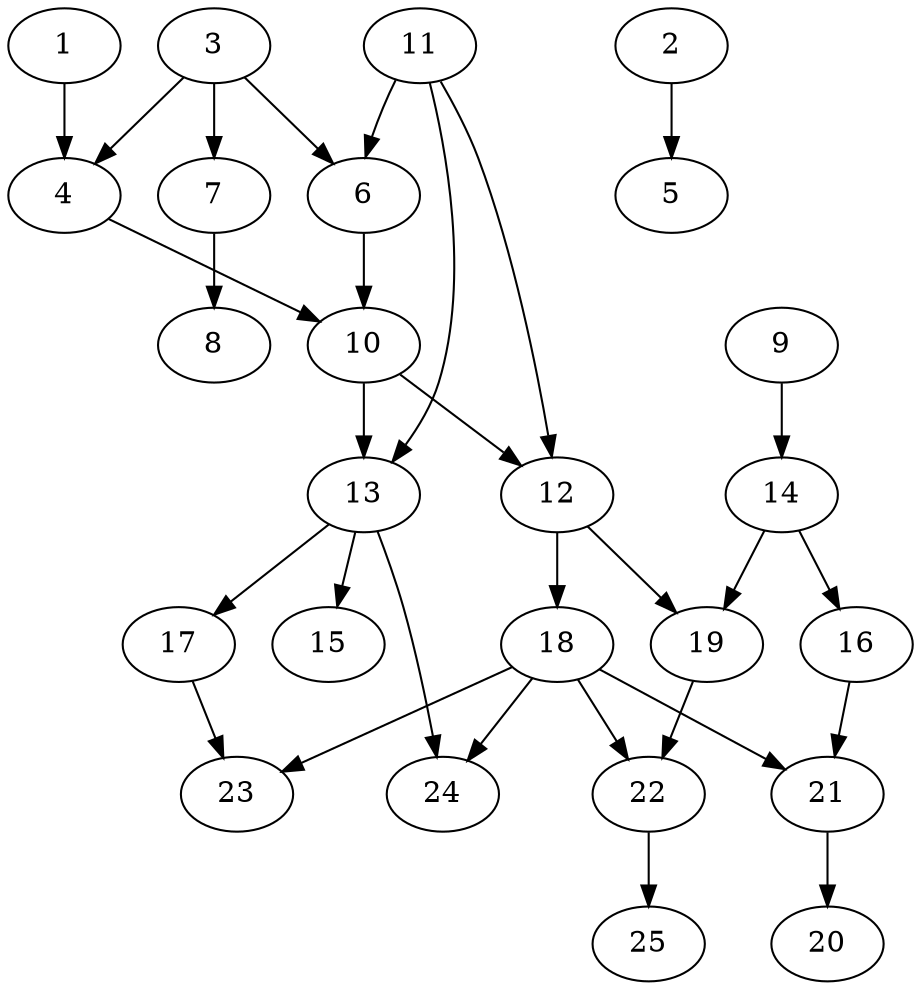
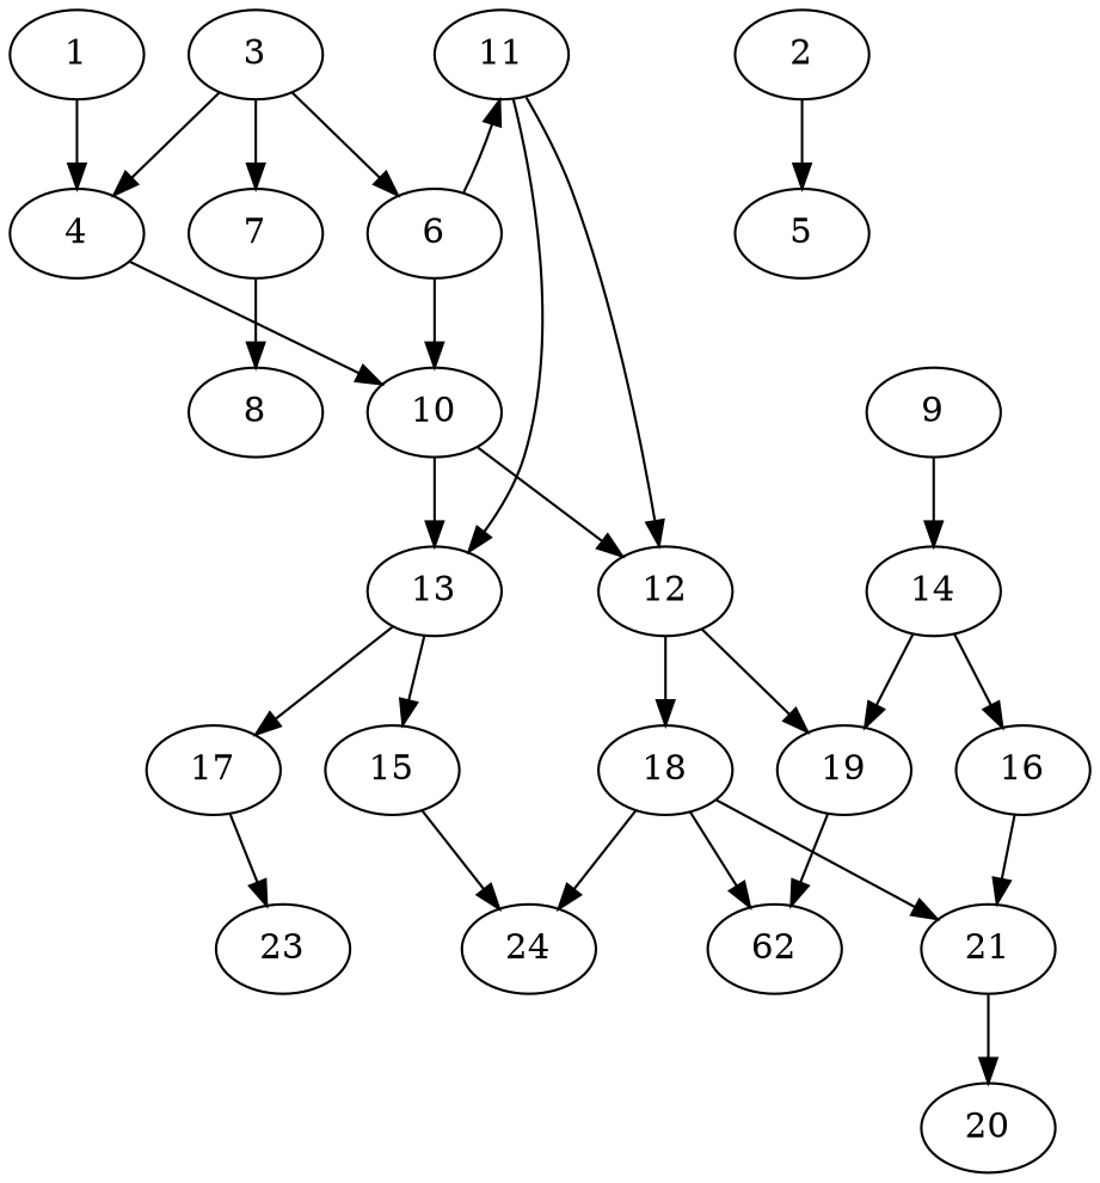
  digraph {
    node [alpha=0.18]
    1 [alpha=0.01 expect_size=38916096]
    4 [expect_size=37841920]
    10 [alpha=0.09 expect_size=20064256]
    11 [alpha=0.06 expect_size=27224064]
    12 [alpha=0.06 expect_size=30041088]
    13 [expect_size=16289792]
    2 [alpha=0.14 expect_size=21469184]
    5 [alpha=0.10 expect_size=19516416]
    3 [alpha=0.05 expect_size=45740032]
    6 [alpha=0.12 expect_size=14322688]
    7 [alpha=0.09 expect_size=15766528]
    8 [alpha=0.00 expect_size=26890240]
    9 [alpha=0.14 expect_size=47117312]
    14 [alpha=0.03 expect_size=28121088]
    19 [alpha=0.15 expect_size=50254848]
    18 [alpha=0.13 expect_size=49181696]
    15 [alpha=0.03 expect_size=22821888]
    17 [alpha=0.00 expect_size=28602368]
    16 [alpha=0.01 expect_size=46780416]
-   22 [alpha=0.09 expect_size=24536064]
+   22 [alpha=0.09 expect_size=24536064 label=62]
    21 [alpha=0.08 expect_size=11458560]
    24 [expect_size=34856960]
    23 [alpha=0.06 expect_size=39510016]
    20 [alpha=0.14 expect_size=36375552]
-   25 [alpha=0.15 expect_size=42537984]
    1 -> 4
    4 -> 10
    10 -> 12
    10 -> 13
    11 -> 12
    11 -> 13
    12 -> 19
    12 -> 18
    13 -> 15
    13 -> 17
    2 -> 5
    3 -> 4
    3 -> 6
    3 -> 7
    6 -> 10
-   11 -> 6
+   6 -> 11
    7 -> 8
    9 -> 14
    14 -> 19
    14 -> 16
    19 -> 22
    18 -> 22
    18 -> 21
    18 -> 24
-   18 -> 23
-   13 -> 24
+   15 -> 24
    17 -> 23
    16 -> 21
-   22 -> 25
    21 -> 20
  }
